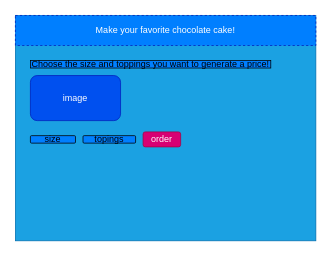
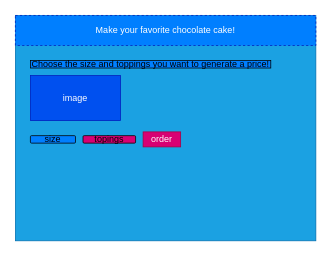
  <mxCell id="0" />
  <mxCell id="1" parent="0" />
  <mxCell id="2" value="" style="rounded=0;whiteSpace=wrap;html=1;fillColor=#1ba1e2;fontColor=#ffffff;strokeColor=#006EAF;" parent="1" vertex="1"><mxGeometry x="20" y="20" width="400" height="300" as="geometry" /></mxCell>
  <mxCell id="3" value="Make your favorite chocolate cake!" style="rounded=0;whiteSpace=wrap;html=1;fillColor=#007FFF;fontColor=#ffffff;strokeColor=#001DBC;dashed=1;" parent="1" vertex="1"><mxGeometry x="20" y="20" width="400" height="40" as="geometry" /></mxCell>
- <mxCell id="4" value="image" style="whiteSpace=wrap;html=1;fillColor=#0050ef;fontColor=#ffffff;strokeColor=#001DBC;rounded=1;" parent="1" vertex="1"><mxGeometry x="40" y="100" width="120" height="60" as="geometry" /></mxCell>
+ <mxCell id="4" value="image" style="rounded=0;whiteSpace=wrap;html=1;fillColor=#0050ef;fontColor=#ffffff;strokeColor=#001DBC;" parent="1" vertex="1"><mxGeometry x="40" y="100" width="120" height="60" as="geometry" /></mxCell>
  <mxCell id="5" value="Choose the size and toppings you want to generate a price!" style="rounded=0;whiteSpace=wrap;html=1;fillColor=#007FFF;" parent="1" vertex="1"><mxGeometry x="40" y="80" width="320" height="10" as="geometry" /></mxCell>
- <mxCell id="6" value="topings" style="rounded=1;whiteSpace=wrap;html=1;fillColor=#007FFF;" parent="1" vertex="1"><mxGeometry x="110" y="180" width="70" height="10" as="geometry" /></mxCell>
+ <mxCell id="6" value="topings" style="rounded=1;whiteSpace=wrap;html=1;fillColor=#d80073;" parent="1" vertex="1"><mxGeometry x="110" y="180" width="70" height="10" as="geometry" /></mxCell>
  <mxCell id="7" value="size" style="rounded=1;whiteSpace=wrap;html=1;fillColor=#007FFF;" parent="1" vertex="1"><mxGeometry x="40" y="180" width="60" height="10" as="geometry" /></mxCell>
- <mxCell id="8" value="order" style="whiteSpace=wrap;html=1;fillColor=#d80073;fontColor=#ffffff;strokeColor=#A50040;rounded=1;" vertex="1" parent="1"><mxGeometry x="190" y="175" width="50" height="20" as="geometry" /></mxCell>
+ <mxCell id="8" value="order" style="rounded=0;whiteSpace=wrap;html=1;fillColor=#d80073;fontColor=#ffffff;strokeColor=#A50040;" vertex="1" parent="1"><mxGeometry x="190" y="175" width="50" height="20" as="geometry" /></mxCell>
